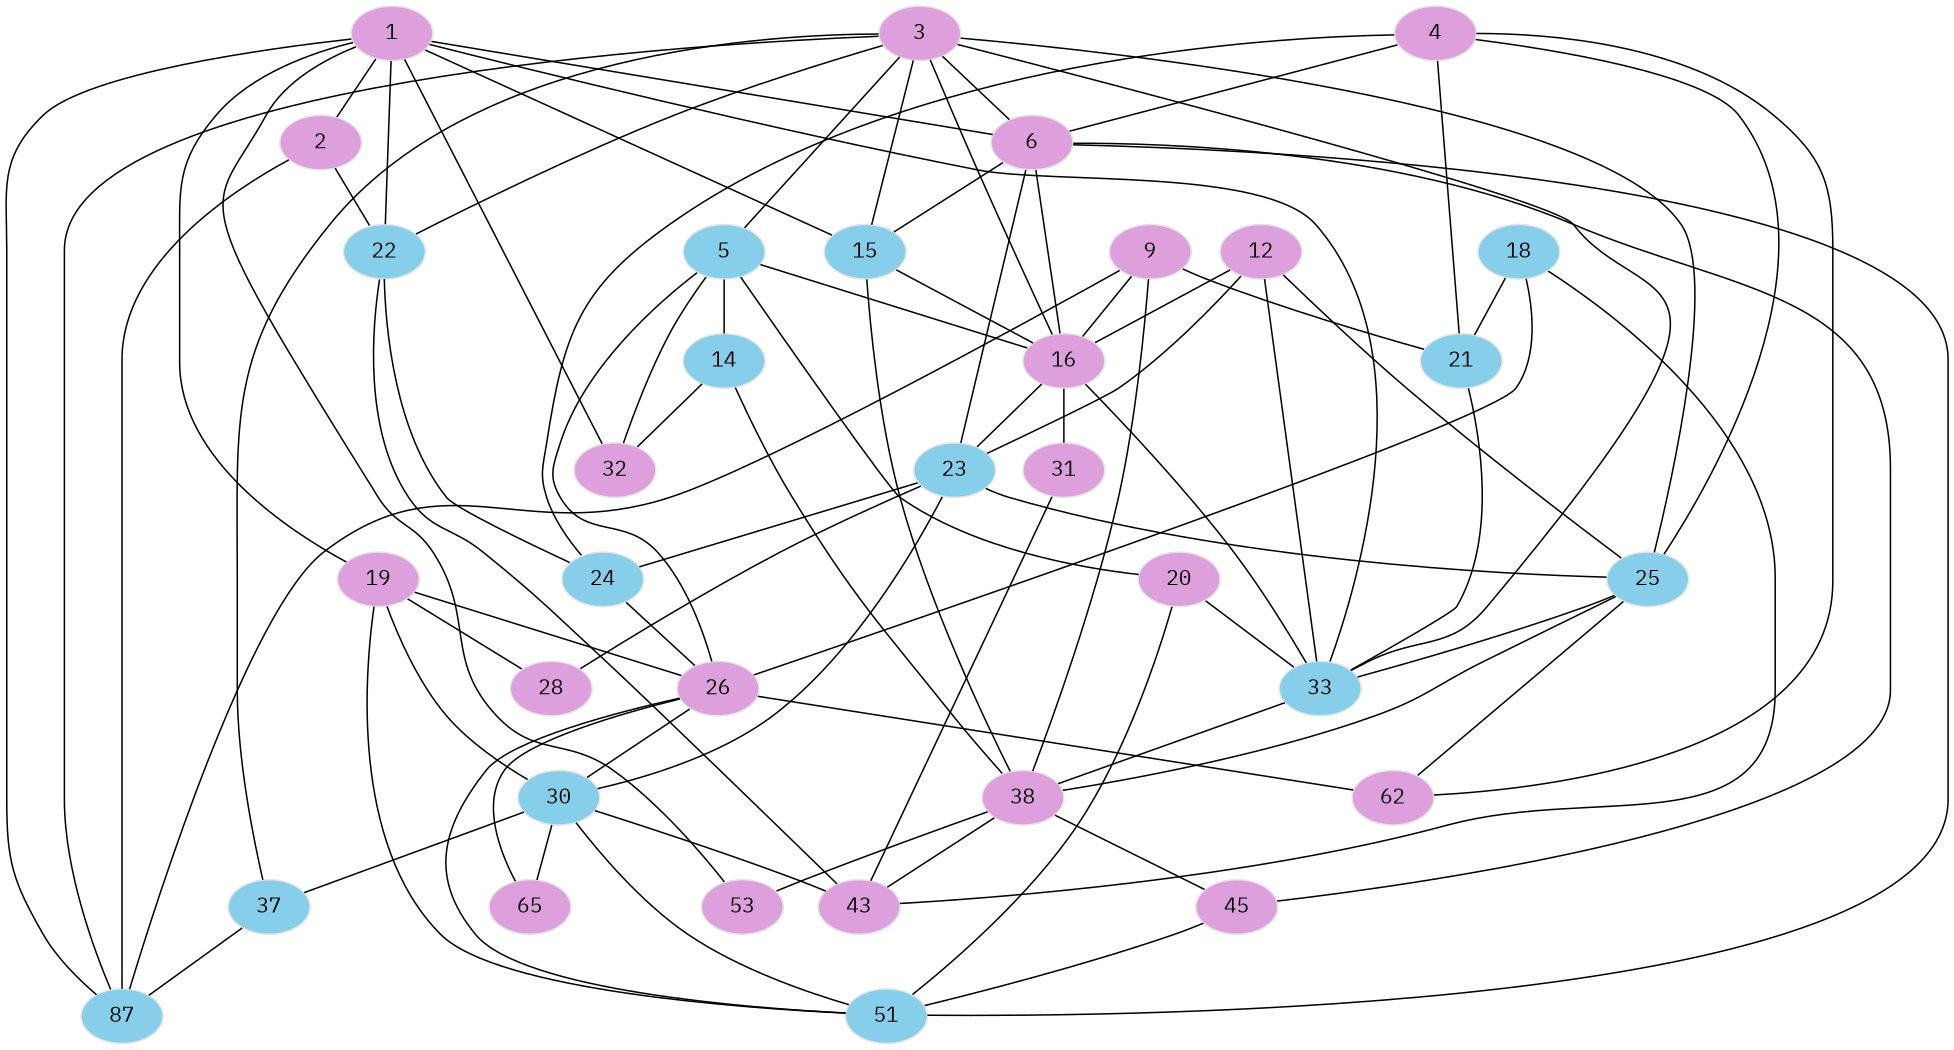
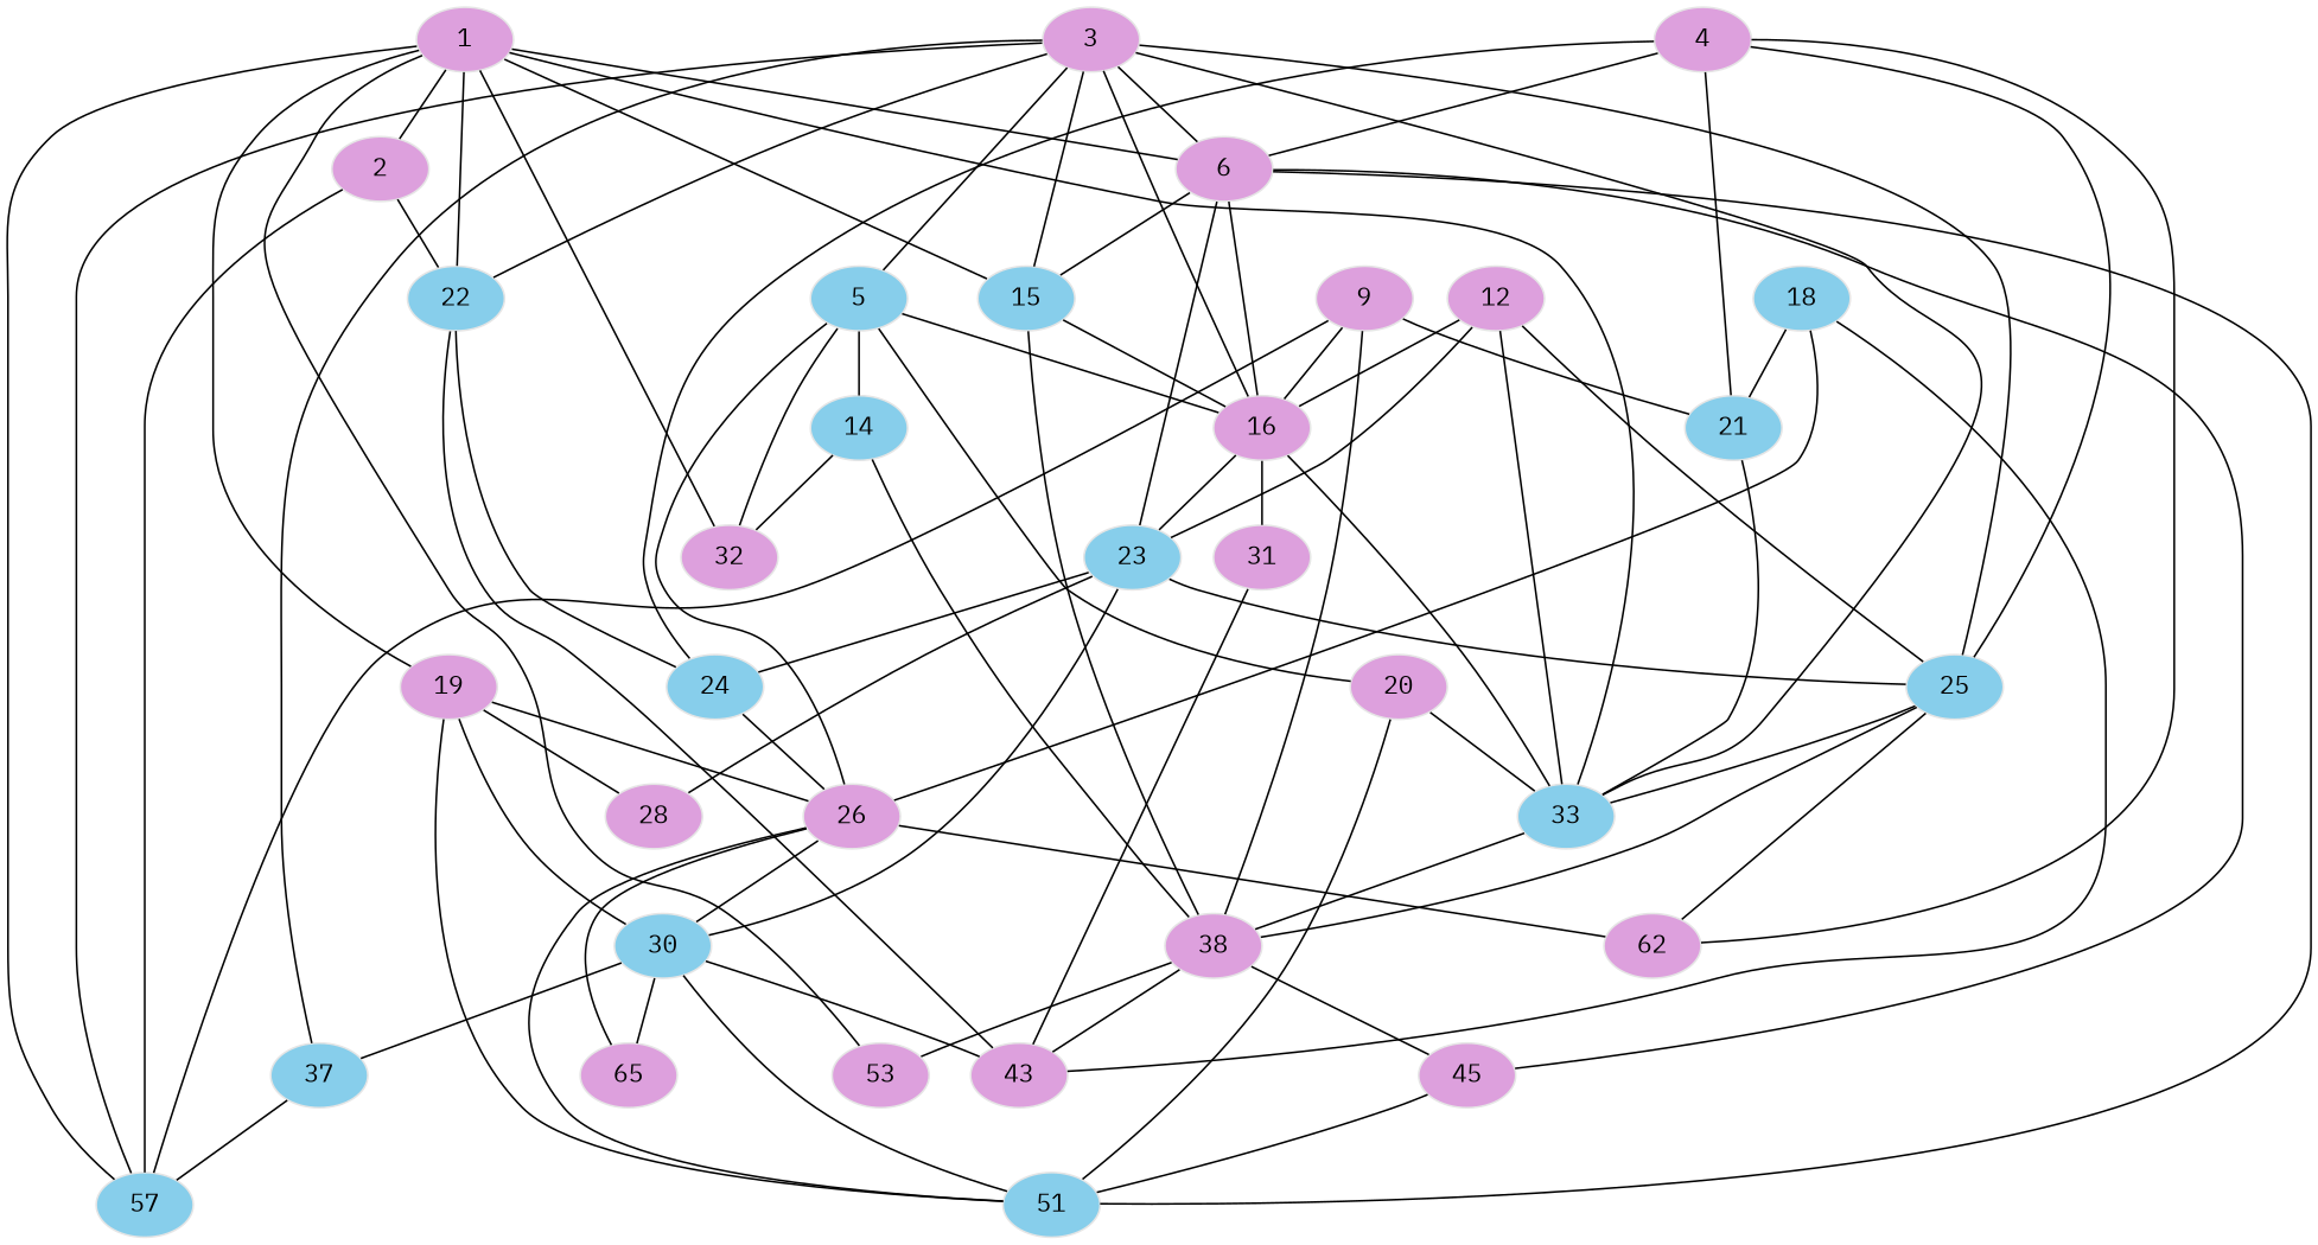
  graph {
    fontname="IBM Plex Mono"
    node [color=gray90 fillcolor=plum fontname="IBM Plex Mono" style=filled]
    edge [fontname="IBM Plex Mono"]
    1 [super="+61+7+11"]
    2 [super="+59"]
    6 [super="+10+42"]
    15 [fillcolor=skyblue super="+39"]
    19 [super="+66"]
    22 [fillcolor=skyblue]
    32
    33 [fillcolor=skyblue super="+49"]
    53
-   57 [fillcolor=skyblue super="+70" label=87]
+   57 [fillcolor=skyblue super="+70"]
    16 [super="+34"]
    23 [fillcolor=skyblue super="+29+46"]
    45 [super="+64"]
    51 [fillcolor=skyblue super="+71"]
    38 [super="+68"]
    26 [super="+58+54"]
    28
    30 [fillcolor=skyblue super="+35"]
    24 [fillcolor=skyblue]
    43
    3 [super="+17+41"]
    5 [fillcolor=skyblue super="+63+50"]
    25 [fillcolor=skyblue super="+27+60+47"]
    37 [fillcolor=skyblue]
    14 [fillcolor=skyblue]
    20
    31
    62
    4 [super="+8"]
    21 [fillcolor=skyblue]
    65
    9 [super="+13"]
    12
    18 [fillcolor=skyblue]
    1 -- 2 [weight=2]
    1 -- 6
    1 -- 15
    1 -- 19
    1 -- 22
    1 -- 32
    1 -- 33
    1 -- 53
    1 -- 57
    2 -- 22
    2 -- 57
    6 -- 15 [weight=2]
    6 -- 16
    6 -- 23
    6 -- 45
    6 -- 51
    15 -- 16
    15 -- 38
    19 -- 51
    19 -- 26 [weight=3]
    19 -- 28 [weight=2]
    19 -- 30
    22 -- 24
    22 -- 43
    33 -- 38
    16 -- 33 [weight=2]
    16 -- 23
    16 -- 31
    23 -- 28
    23 -- 30 [weight=2]
    23 -- 24
    23 -- 25
    45 -- 51
    38 -- 53
    38 -- 45
    38 -- 43
    26 -- 51
    26 -- 30
    26 -- 62 [weight=2]
    26 -- 65
    30 -- 51
    30 -- 43
    30 -- 37
    30 -- 65
    24 -- 26
    3 -- 6
    3 -- 15
    3 -- 22
    3 -- 33
    3 -- 57
    3 -- 16 [weight=2]
    3 -- 5
    3 -- 25
    3 -- 37
    5 -- 32
    5 -- 16
    5 -- 26
    5 -- 14 [weight=2]
    5 -- 20
    25 -- 33
    25 -- 38
    25 -- 62
    37 -- 57
    14 -- 32
    14 -- 38
    20 -- 33
    20 -- 51
    31 -- 43
    4 -- 6
    4 -- 24
    4 -- 25
    4 -- 62
    4 -- 21
    21 -- 33
    9 -- 57
    9 -- 16 [weight=2]
    9 -- 38
    9 -- 21 [weight=2]
    12 -- 33
    12 -- 16
    12 -- 23
    12 -- 25
    18 -- 26
    18 -- 43
    18 -- 21
  }
